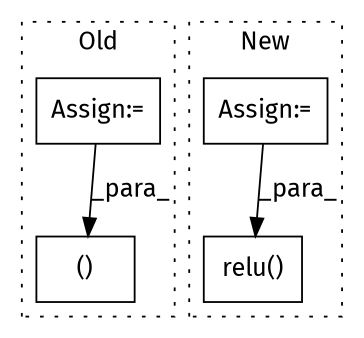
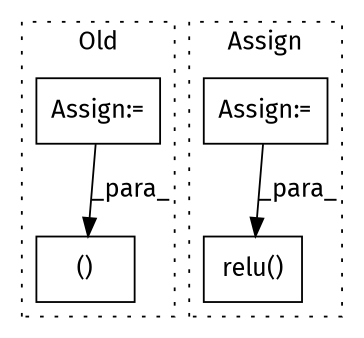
  digraph {
    fontname="Fira Sans"
    node [a=68 l=3 shape=box fontname="Fira Sans"]
    edge [fontname="Fira Sans"]
    n1 [a=54 l=14 label="()" s=1112]
    n2 [label="Assign:=" s=1005]
    n3 [a=75 l="7,1" label="relu()" s="1395,1441"]
    n4 [label="Assign:=" s=1320]
    subgraph cluster_1 {
      label=Old
      style=dotted
      n1
      n2
    }
    subgraph cluster_2 {
-     label=New
+     label=Assign
      style=dotted
      n3
      n4
    }
    n2 -> n1 [label=_para_]
    n4 -> n3 [label=_para_]
  }
